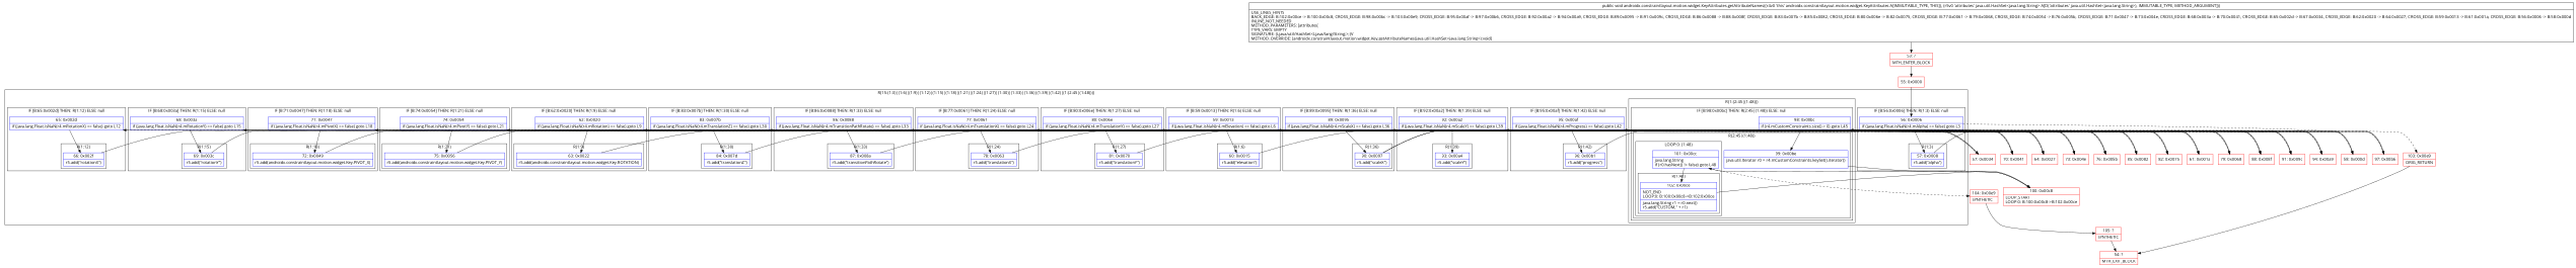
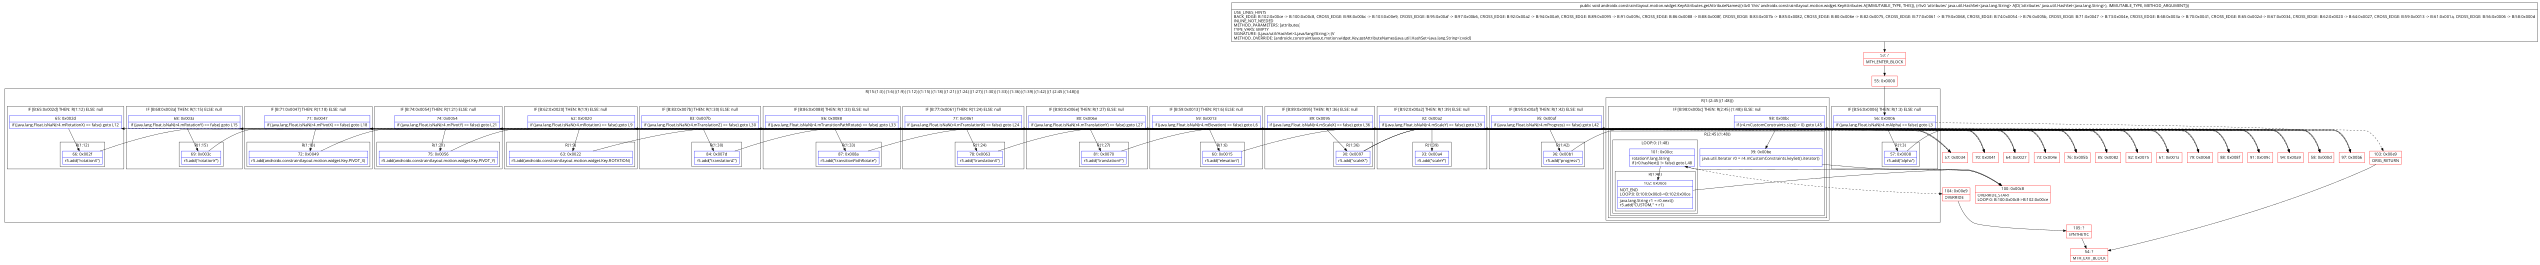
  digraph {
    fontname="Open Sans"
    node [color=blue fontname="Open Sans" shape=record]
    edge [fontname="Open Sans"]
    n1 [label="{57\:\ 0x0008|r5.add(\"alpha\")\l}"]
    n2 [label="{56\:\ 0x0006|if (java.lang.Float.isNaN(r4.mAlpha) == false) goto L3\l}"]
    n3 [label="{60\:\ 0x0015|r5.add(\"elevation\")\l}"]
    n4 [label="{59\:\ 0x0013|if (java.lang.Float.isNaN(r4.mElevation) == false) goto L6\l}"]
    n5 [label="{63\:\ 0x0022|r5.add(androidx.constraintlayout.motion.widget.Key.ROTATION)\l}"]
    n6 [label="{62\:\ 0x0020|if (java.lang.Float.isNaN(r4.mRotation) == false) goto L9\l}"]
    n7 [label="{66\:\ 0x002f|r5.add(\"rotationX\")\l}"]
    n8 [label="{65\:\ 0x002d|if (java.lang.Float.isNaN(r4.mRotationX) == false) goto L12\l}"]
    n9 [label="{69\:\ 0x003c|r5.add(\"rotationY\")\l}"]
    n10 [label="{68\:\ 0x003a|if (java.lang.Float.isNaN(r4.mRotationY) == false) goto L15\l}"]
    n11 [label="{72\:\ 0x0049|r5.add(androidx.constraintlayout.motion.widget.Key.PIVOT_X)\l}"]
    n12 [label="{71\:\ 0x0047|if (java.lang.Float.isNaN(r4.mPivotX) == false) goto L18\l}"]
    n13 [label="{84\:\ 0x007d|r5.add(\"translationZ\")\l}"]
    n14 [label="{83\:\ 0x007b|if (java.lang.Float.isNaN(r4.mTranslationZ) == false) goto L30\l}"]
    n15 [label="{75\:\ 0x0056|r5.add(androidx.constraintlayout.motion.widget.Key.PIVOT_Y)\l}"]
    n16 [label="{74\:\ 0x0054|if (java.lang.Float.isNaN(r4.mPivotY) == false) goto L21\l}"]
    n17 [label="{78\:\ 0x0063|r5.add(\"translationX\")\l}"]
    n18 [label="{77\:\ 0x0061|if (java.lang.Float.isNaN(r4.mTranslationX) == false) goto L24\l}"]
    n19 [label="{81\:\ 0x0070|r5.add(\"translationY\")\l}"]
    n20 [label="{80\:\ 0x006e|if (java.lang.Float.isNaN(r4.mTranslationY) == false) goto L27\l}"]
    n21 [label="{87\:\ 0x008a|r5.add(\"transitionPathRotate\")\l}"]
    n22 [label="{86\:\ 0x0088|if (java.lang.Float.isNaN(r4.mTransitionPathRotate) == false) goto L33\l}"]
    n23 [label="{90\:\ 0x0097|r5.add(\"scaleX\")\l}"]
    n24 [label="{89\:\ 0x0095|if (java.lang.Float.isNaN(r4.mScaleX) == false) goto L36\l}"]
    n25 [label="{93\:\ 0x00a4|r5.add(\"scaleY\")\l}"]
    n26 [label="{92\:\ 0x00a2|if (java.lang.Float.isNaN(r4.mScaleY) == false) goto L39\l}"]
    n27 [label="{96\:\ 0x00b1|r5.add(\"progress\")\l}"]
    n28 [label="{95\:\ 0x00af|if (java.lang.Float.isNaN(r4.mProgress) == false) goto L42\l}"]
    n29 [label="{102\:\ 0x00ce|NOT_END\lLOOP:0: B:100:0x00c8\-\>B:102:0x00ce\l|java.lang.String r1 = r0.next()\lr5.add(\"CUSTOM,\" + r1)\l}"]
-   n30 [label="{101\:\ 0x00cc|java.lang.String \lif (r0.hasNext() != false) goto L48\l}"]
+   n30 [label="{101\:\ 0x00cc|rotationY.lang.String \lif (r0.hasNext() != false) goto L48\l}"]
    n31 [label="{99\:\ 0x00be|java.util.Iterator r0 = r4.mCustomConstraints.keySet().iterator()\l\l}"]
    n32 [label="{98\:\ 0x00bc|if (r4.mCustomConstraints.size() \> 0) goto L45\l}"]
    n33 [color=red label="{58\:\ 0x000d}"]
    n34 [color=red label="{61\:\ 0x001a}"]
    n35 [color=red label="{64\:\ 0x0027}"]
    n36 [color=red label="{67\:\ 0x0034}"]
    n37 [color=red label="{70\:\ 0x0041}"]
    n38 [color=red label="{73\:\ 0x004e}"]
    n39 [color=red label="{85\:\ 0x0082}"]
    n40 [color=red label="{76\:\ 0x005b}"]
    n41 [color=red label="{79\:\ 0x0068}"]
    n42 [color=red label="{82\:\ 0x0075}"]
    n43 [color=red label="{88\:\ 0x008f}"]
    n44 [color=red label="{91\:\ 0x009c}"]
    n45 [color=red label="{94\:\ 0x00a9}"]
    n46 [color=red label="{97\:\ 0x00b6}"]
-   n47 [color=red label="{100\:\ 0x00c8|LOOP_START\lLOOP:0: B:100:0x00c8\-\>B:102:0x00ce\l}"]
-   n48 [color=red label="{104\:\ 0x00e9|SYNTHETIC\l}"]
+   n47 [color=red label="{100\:\ 0x00c8|OVERRIDE_START\lLOOP:0: B:100:0x00c8\-\>B:102:0x00ce\l}"]
+   n48 [color=red label="{104\:\ 0x00e9|OVERRIDE\l}"]
    n49 [color=red label="{103\:\ 0x00e9|ORIG_RETURN\l}"]
    n50 [color=red label="{54\:\ ?|MTH_EXIT_BLOCK\l}"]
    n51 [color=red label="{105\:\ ?|SYNTHETIC\l}"]
    n52 [color=red label="{53\:\ ?|MTH_ENTER_BLOCK\l}"]
    n53 [color=red label="{55\:\ 0x0000}"]
    n54 [label="{public void androidx.constraintlayout.motion.widget.KeyAttributes.getAttributeNames((r4v0 'this' androidx.constraintlayout.motion.widget.KeyAttributes A[IMMUTABLE_TYPE, THIS]), (r5v0 'attributes' java.util.HashSet\<java.lang.String\> A[D('attributes' java.util.HashSet\<java.lang.String\>), IMMUTABLE_TYPE, METHOD_ARGUMENT]))  | USE_LINES_HINTS\lBACK_EDGE: B:102:0x00ce \-\> B:100:0x00c8, CROSS_EDGE: B:98:0x00bc \-\> B:103:0x00e9, CROSS_EDGE: B:95:0x00af \-\> B:97:0x00b6, CROSS_EDGE: B:92:0x00a2 \-\> B:94:0x00a9, CROSS_EDGE: B:89:0x0095 \-\> B:91:0x009c, CROSS_EDGE: B:86:0x0088 \-\> B:88:0x008f, CROSS_EDGE: B:83:0x007b \-\> B:85:0x0082, CROSS_EDGE: B:80:0x006e \-\> B:82:0x0075, CROSS_EDGE: B:77:0x0061 \-\> B:79:0x0068, CROSS_EDGE: B:74:0x0054 \-\> B:76:0x005b, CROSS_EDGE: B:71:0x0047 \-\> B:73:0x004e, CROSS_EDGE: B:68:0x003a \-\> B:70:0x0041, CROSS_EDGE: B:65:0x002d \-\> B:67:0x0034, CROSS_EDGE: B:62:0x0020 \-\> B:64:0x0027, CROSS_EDGE: B:59:0x0013 \-\> B:61:0x001a, CROSS_EDGE: B:56:0x0006 \-\> B:58:0x000d\lINLINE_NOT_NEEDED\lMETHOD_PARAMETERS: [attributes]\lTYPE_VARS: EMPTY\lSIGNATURE: (Ljava\/util\/HashSet\<Ljava\/lang\/String;\>;)V\lMETHOD_OVERRIDE: [androidx.constraintlayout.motion.widget.Key.getAttributeNames(java.util.HashSet\<java.lang.String\>):void]\l}" color=""]
    subgraph cluster_1 {
      label="R(15:(1:3)|(1:6)|(1:9)|(1:12)|(1:15)|(1:18)|(1:21)|(1:24)|(1:27)|(1:30)|(1:33)|(1:36)|(1:39)|(1:42)|(1:(2:45|(1:48))))"
      subgraph cluster_2 {
        label="IF [B:56:0x0006] THEN: R(1:3) ELSE: null"
        n2
        subgraph cluster_3 {
          label="R(1:3)"
          n1
        }
      }
      subgraph cluster_4 {
        label="IF [B:59:0x0013] THEN: R(1:6) ELSE: null"
        n4
        subgraph cluster_5 {
          label="R(1:6)"
          n3
        }
      }
      subgraph cluster_6 {
        label="IF [B:62:0x0020] THEN: R(1:9) ELSE: null"
        n6
        subgraph cluster_7 {
          label="R(1:9)"
          n5
        }
      }
      subgraph cluster_8 {
        label="IF [B:65:0x002d] THEN: R(1:12) ELSE: null"
        n8
        subgraph cluster_9 {
          label="R(1:12)"
          n7
        }
      }
      subgraph cluster_10 {
        label="IF [B:68:0x003a] THEN: R(1:15) ELSE: null"
        n10
        subgraph cluster_11 {
          label="R(1:15)"
          n9
        }
      }
      subgraph cluster_12 {
        label="IF [B:71:0x0047] THEN: R(1:18) ELSE: null"
        n12
        subgraph cluster_13 {
          label="R(1:18)"
          n11
        }
      }
      subgraph cluster_14 {
        label="IF [B:83:0x007b] THEN: R(1:30) ELSE: null"
        n14
        subgraph cluster_15 {
          label="R(1:30)"
          n13
        }
      }
      subgraph cluster_16 {
        label="IF [B:74:0x0054] THEN: R(1:21) ELSE: null"
        n16
        subgraph cluster_17 {
          label="R(1:21)"
          n15
        }
      }
      subgraph cluster_18 {
        label="IF [B:77:0x0061] THEN: R(1:24) ELSE: null"
        n18
        subgraph cluster_19 {
          label="R(1:24)"
          n17
        }
      }
      subgraph cluster_20 {
        label="IF [B:80:0x006e] THEN: R(1:27) ELSE: null"
        n20
        subgraph cluster_21 {
          label="R(1:27)"
          n19
        }
      }
      subgraph cluster_22 {
        label="IF [B:86:0x0088] THEN: R(1:33) ELSE: null"
        n22
        subgraph cluster_23 {
          label="R(1:33)"
          n21
        }
      }
      subgraph cluster_24 {
        label="IF [B:89:0x0095] THEN: R(1:36) ELSE: null"
        n24
        subgraph cluster_25 {
          label="R(1:36)"
          n23
        }
      }
      subgraph cluster_26 {
        label="IF [B:92:0x00a2] THEN: R(1:39) ELSE: null"
        n26
        subgraph cluster_27 {
          label="R(1:39)"
          n25
        }
      }
      subgraph cluster_28 {
        label="IF [B:95:0x00af] THEN: R(1:42) ELSE: null"
        n28
        subgraph cluster_29 {
          label="R(1:42)"
          n27
        }
      }
      subgraph cluster_30 {
        label="R(1:(2:45|(1:48)))"
        subgraph cluster_31 {
          label="IF [B:98:0x00bc] THEN: R(2:45|(1:48)) ELSE: null"
          n32
          subgraph cluster_32 {
            label="R(2:45|(1:48))"
            n31
            subgraph cluster_33 {
              label="LOOP:0: (1:48)"
              n30
              subgraph cluster_34 {
                label="R(1:48)"
                n29
              }
            }
          }
        }
      }
    }
    n1 -> n33
    n2 -> n1
    n2 -> n33 [style=dashed]
    n3 -> n34
    n4 -> n3
    n4 -> n34 [style=dashed]
    n5 -> n35
    n6 -> n5
    n6 -> n35 [style=dashed]
    n7 -> n36
    n8 -> n7
    n8 -> n36 [style=dashed]
    n9 -> n37
    n10 -> n9
    n10 -> n37 [style=dashed]
    n11 -> n38
    n12 -> n11
    n12 -> n38 [style=dashed]
    n13 -> n39
    n14 -> n13
    n14 -> n39 [style=dashed]
    n15 -> n40
    n16 -> n15
    n16 -> n40 [style=dashed]
    n17 -> n41
    n18 -> n17
    n18 -> n41 [style=dashed]
    n19 -> n42
    n20 -> n19
    n20 -> n42 [style=dashed]
    n21 -> n43
    n22 -> n21
    n22 -> n43 [style=dashed]
    n23 -> n44
    n23 -> n45
    n24 -> n23
    n24 -> n44 [style=dashed]
    n26 -> n25
    n26 -> n45 [style=dashed]
    n27 -> n46
    n28 -> n27
    n28 -> n46 [style=dashed]
    n29 -> n47
    n30 -> n29
    n30 -> n48 [style=dashed]
    n31 -> n47
    n32 -> n31
    n32 -> n49 [style=dashed]
    n33 -> n4
    n34 -> n6
    n35 -> n8
    n36 -> n10
    n37 -> n12
    n38 -> n16
    n39 -> n22
    n40 -> n18
    n41 -> n20
    n42 -> n14
    n43 -> n24
    n44 -> n26
    n45 -> n28
    n46 -> n32
    n47 -> n30
    n48 -> n51
    n49 -> n50
    n51 -> n50
    n52 -> n53
    n53 -> n2
    n54 -> n52
  }
